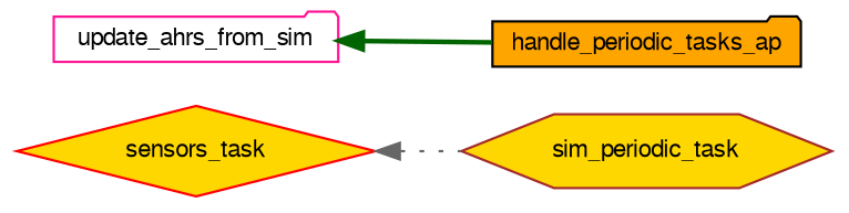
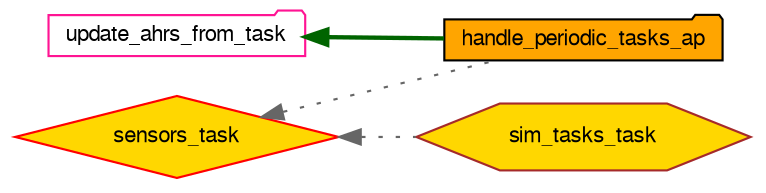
  digraph {
    rankdir=LR
    node [fillcolor=gold fontname=FreeSans fontsize=10 shape=folder style=filled]
    edge [color=gray40 dir=back fontname=FreeSans fontsize=10 labelfontname=FreeSans labelfontsize=10 style=dotted]
-   n1 [color=deeppink fillcolor=white fontcolor=black height=0.2 label=update_ahrs_from_sim width=0.4]
+   n1 [color=deeppink fillcolor=white fontcolor=black height=0.2 label=update_ahrs_from_task width=0.4]
    n2 [color=black fillcolor=orange height=0.2 label=handle_periodic_tasks_ap width=0.4]
    n3 [color=red height=0.2 label=sensors_task shape=diamond width=0.4]
-   n4 [color=brown height=0.2 label=sim_periodic_task shape=hexagon width=0.4]
+   n4 [color=brown height=0.2 label=sim_tasks_task shape=hexagon width=0.4]
    n1 -> n2 [color=darkgreen style=bold]
+   n3 -> n2
    n3 -> n4
  }
